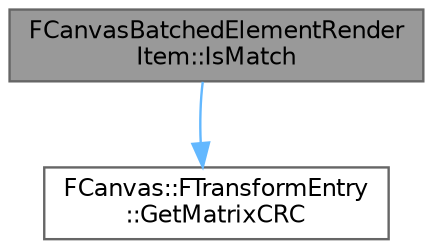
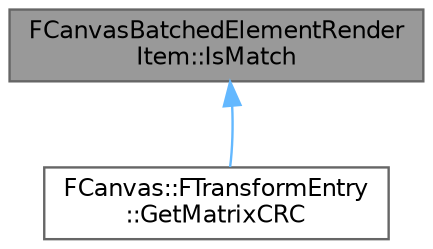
  digraph {
    rankdir=TB
    node [fontname=Helvetica fontsize=10 shape=box style=filled]
    n1 [color=gray40 fillcolor=grey60 fontcolor=black height=0.2 label="FCanvasBatchedElementRender\lItem::IsMatch" width=0.4]
    n2 [color=grey40 fillcolor=white height=0.2 label="FCanvas::FTransformEntry\l::GetMatrixCRC" width=0.4]
-   n1 -> n2 [color=steelblue1 fontname=Helvetica fontsize=10 labelfontname=Helvetica labelfontsize=10 style=solid]
+   n2 -> n1 [color=steelblue1 fontname=Helvetica fontsize=10 labelfontname=Helvetica labelfontsize=10 style=solid]
  }
